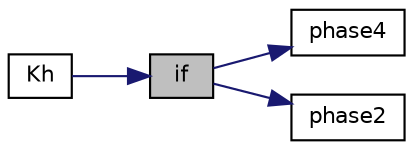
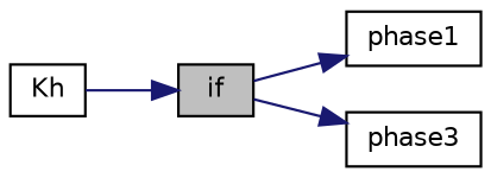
  digraph {
    rankdir=LR
    node [color=black fontname=Helvetica fontsize=10 shape=record]
    edge [color=midnightblue fontname=Helvetica fontsize=10 labelfontname=Helvetica labelfontsize=10 style=solid]
    n1 [fillcolor=grey75 fontcolor=black height=0.2 label=if style=filled width=0.4]
-   n2 [height=0.2 label=phase4 width=0.4]
-   n3 [height=0.2 label=phase2 width=0.4]
+   n2 [height=0.2 label=phase1 width=0.4]
+   n3 [height=0.2 label=phase3 width=0.4]
    n4 [height=0.2 label=Kh width=0.4]
    n1 -> n2
    n1 -> n3
    n4 -> n1
  }
